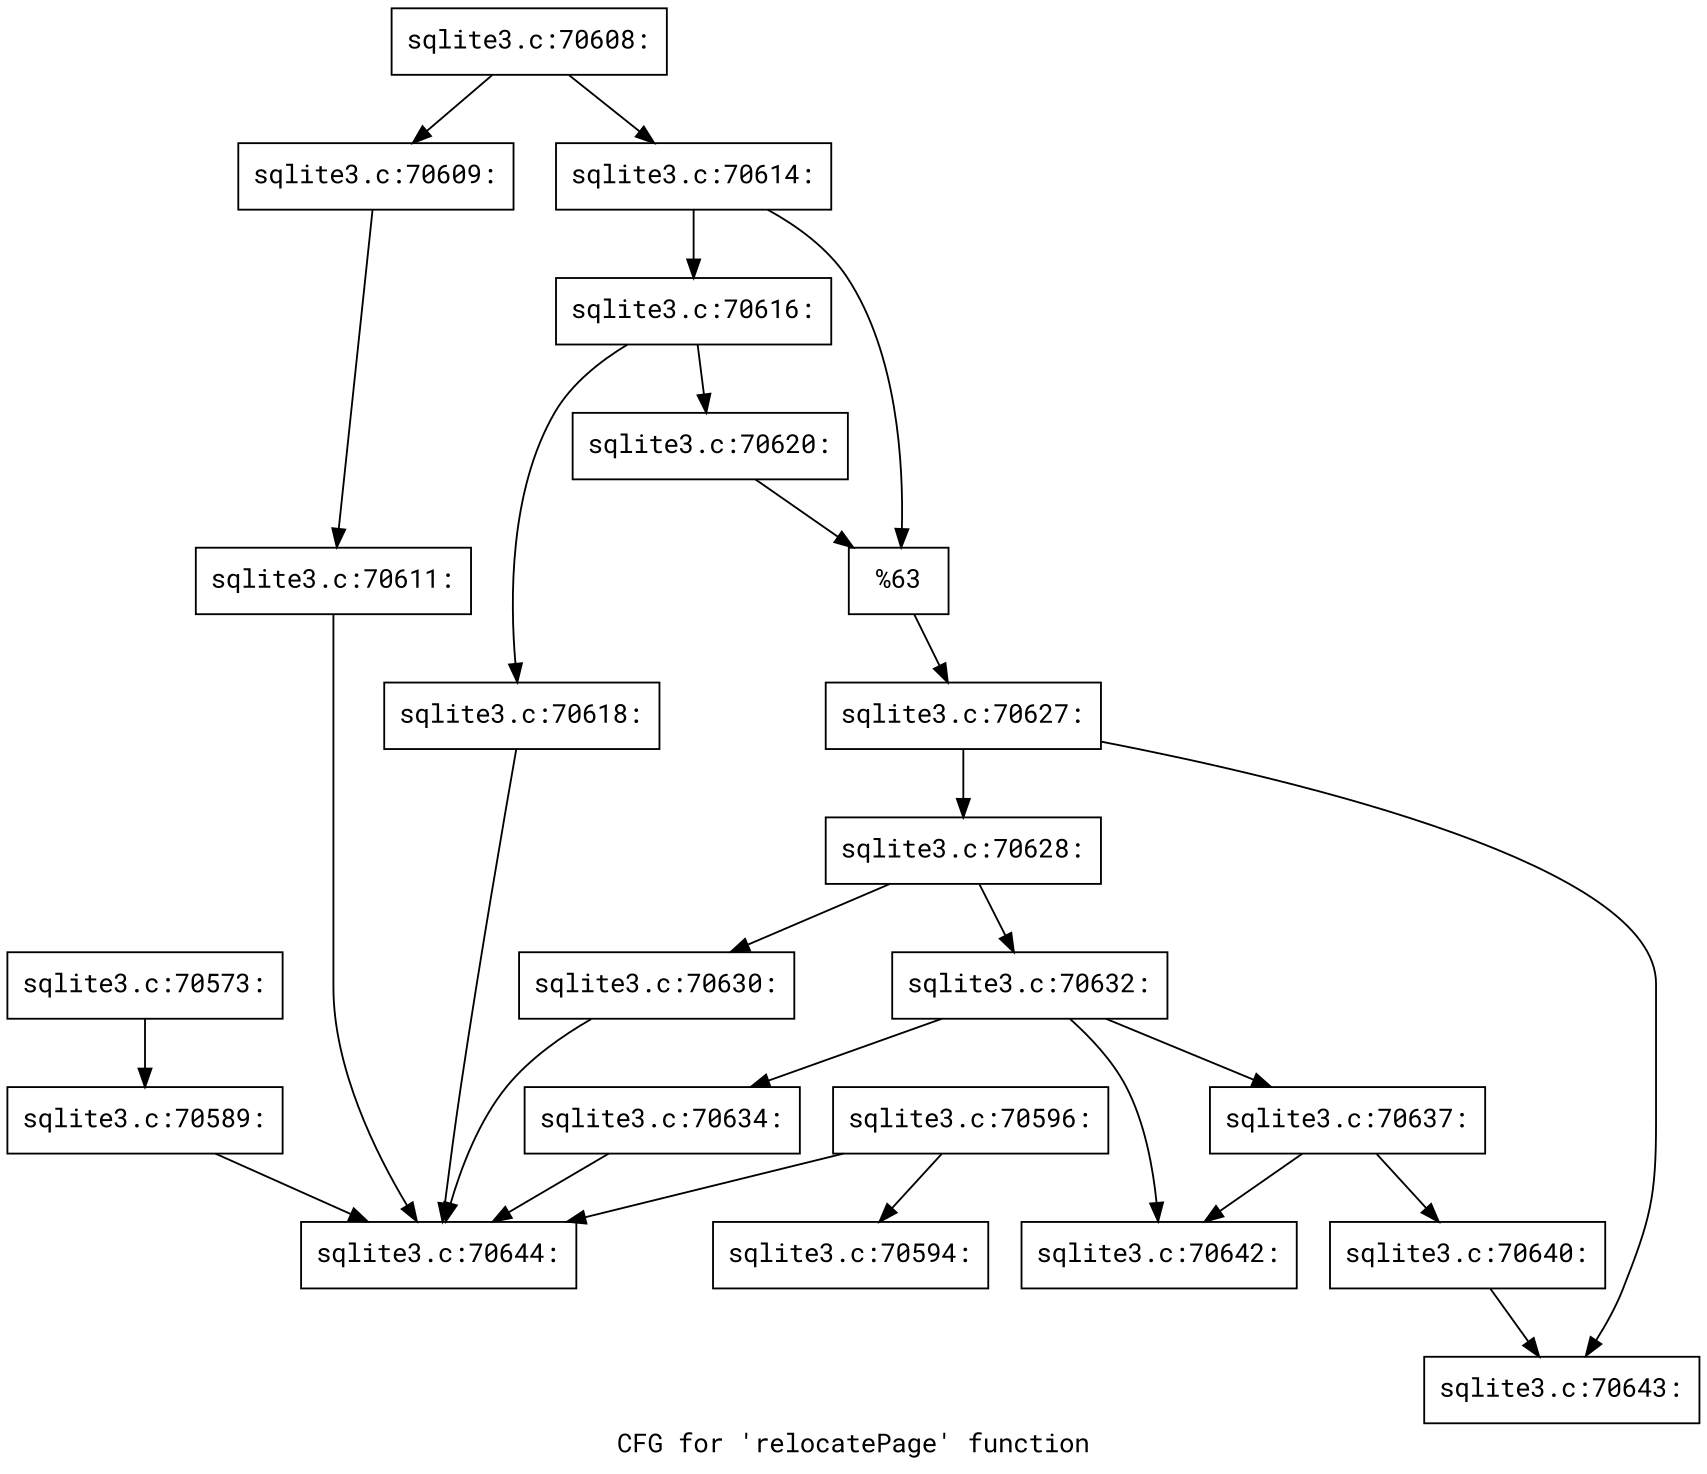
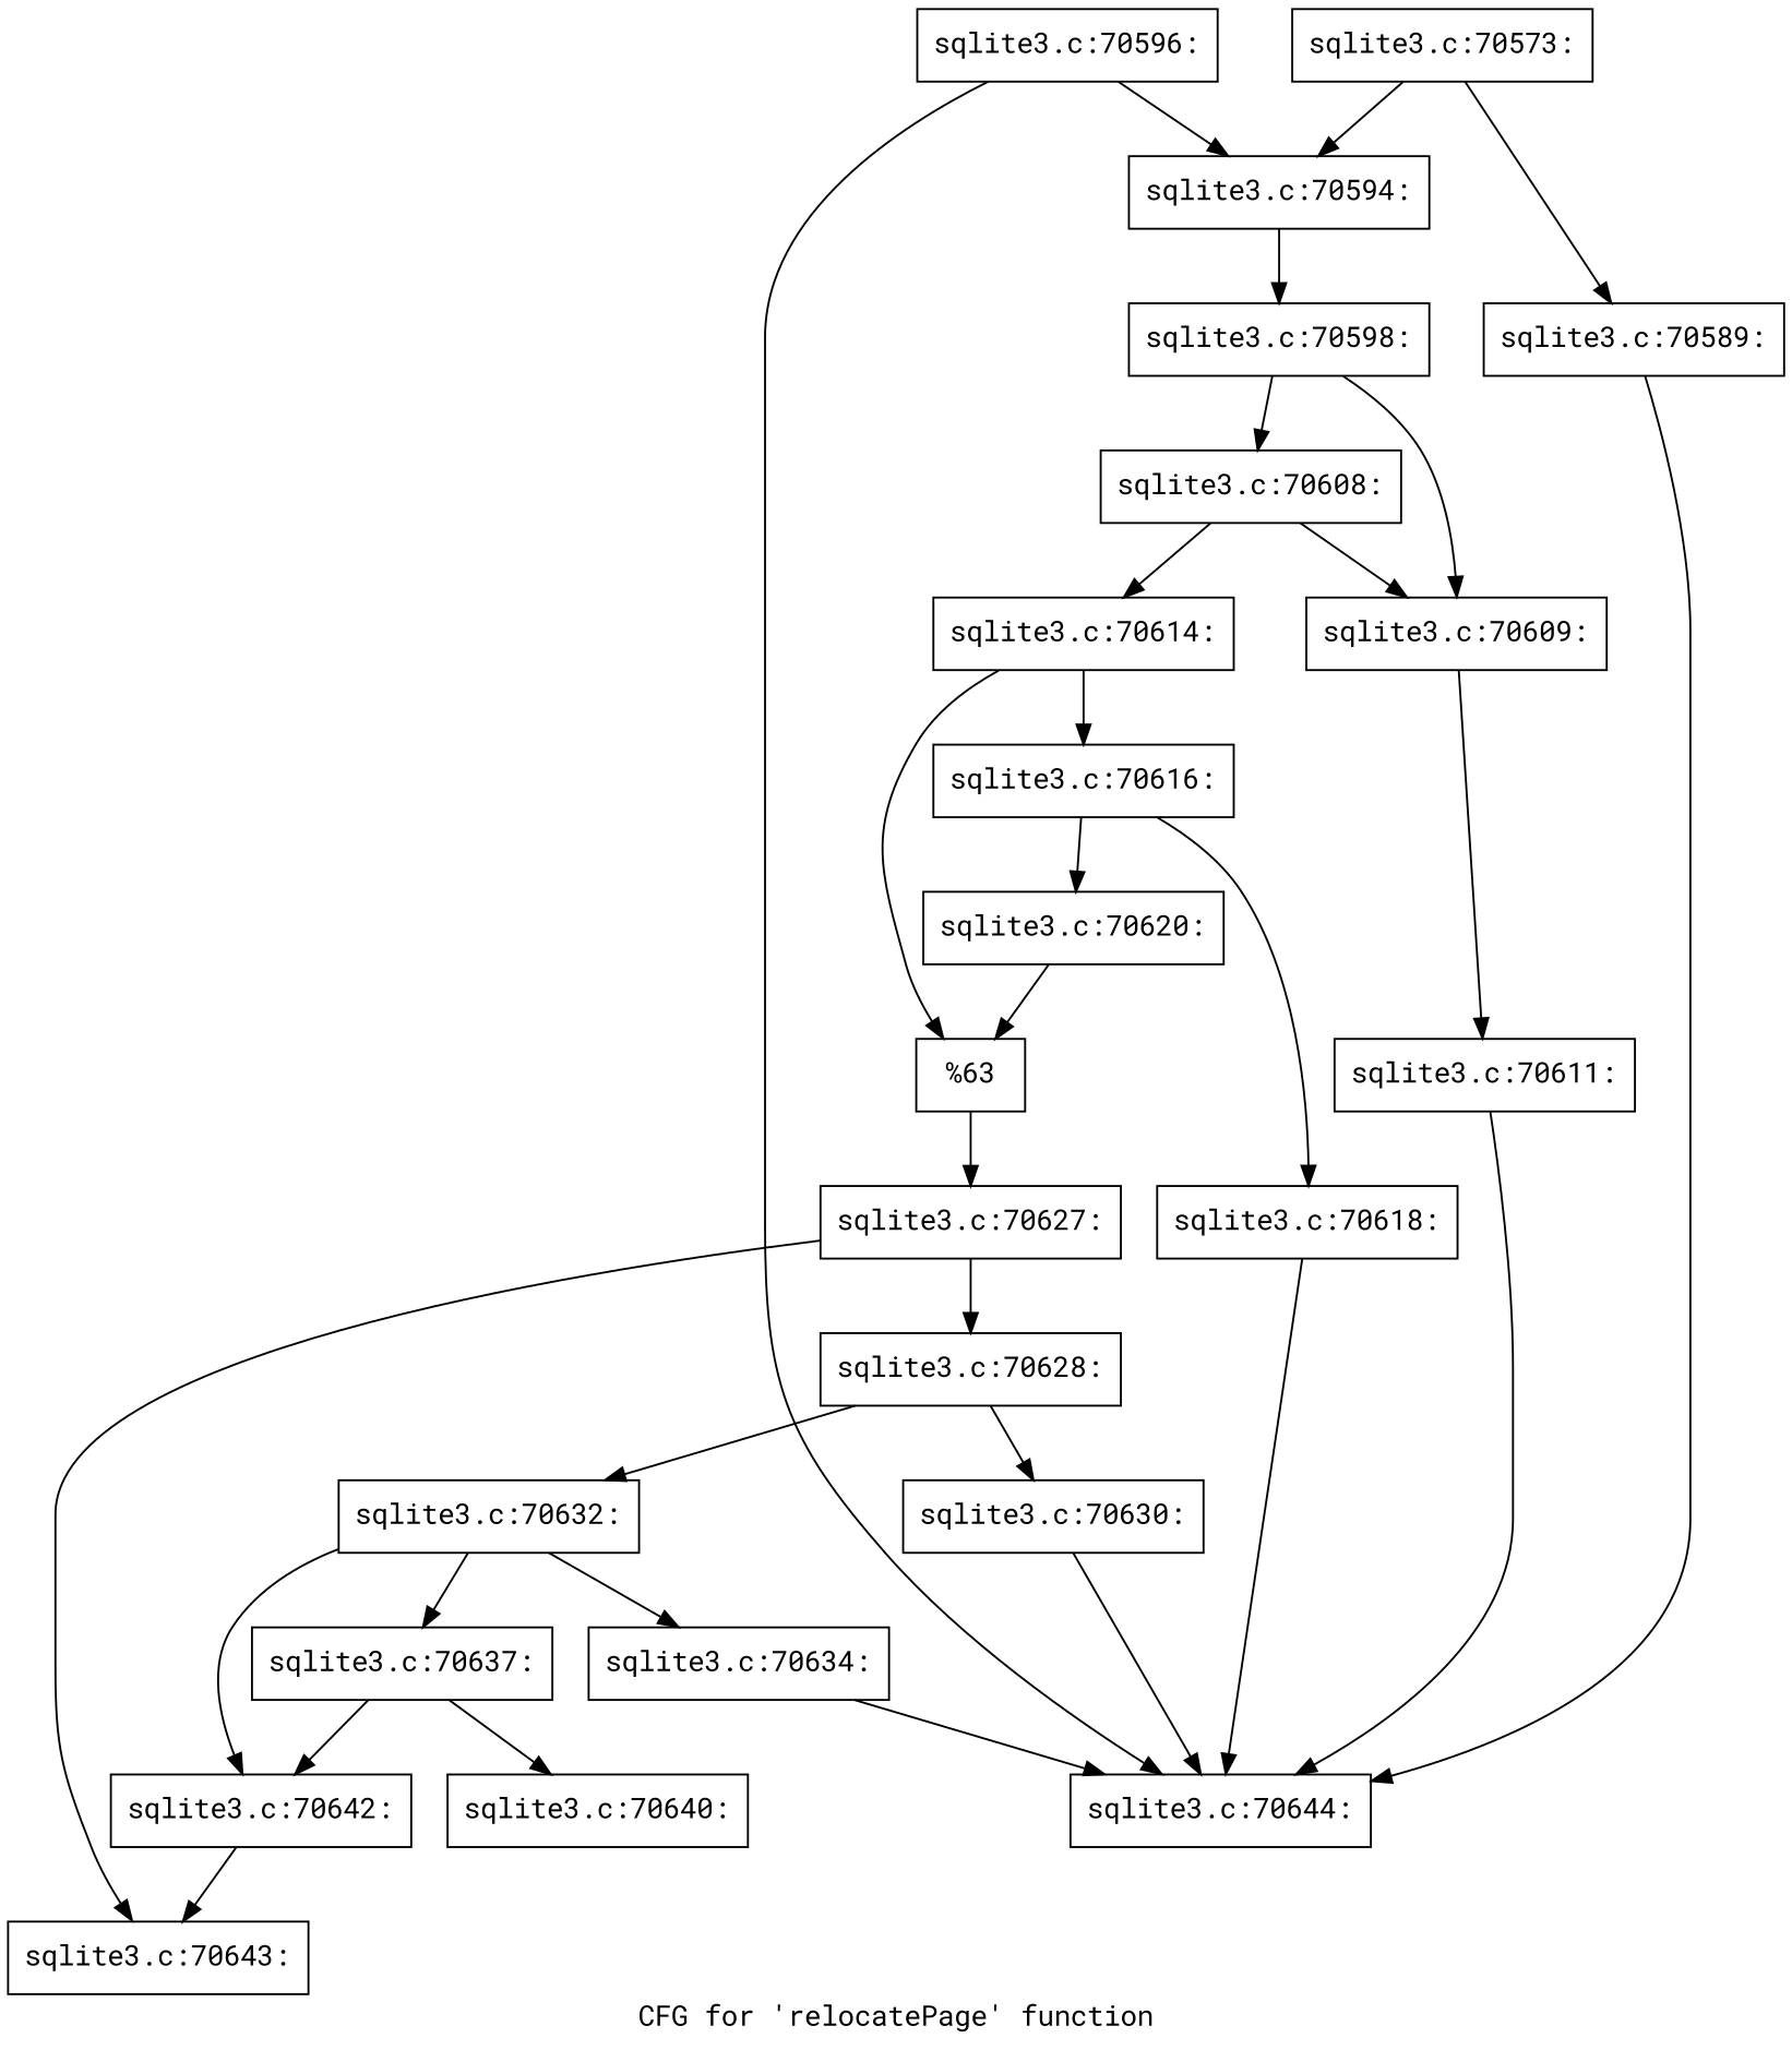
  digraph {
    fontname="Roboto Mono"
    label="CFG for 'relocatePage' function"
    node [fontname="Roboto Mono" shape=record]
    edge [fontname="Roboto Mono"]
    n1 [label="{sqlite3.c:70573:}"]
    n2 [label="{sqlite3.c:70589:}"]
    n3 [label="{sqlite3.c:70594:}"]
    n4 [label="{sqlite3.c:70644:}"]
+   n5 [label="{sqlite3.c:70598:}"]
    n6 [label="{sqlite3.c:70596:}"]
    n7 [label="{sqlite3.c:70609:}"]
    n8 [label="{sqlite3.c:70608:}"]
    n9 [label="{sqlite3.c:70611:}"]
    n10 [label="{sqlite3.c:70614:}"]
    n11 [label="{sqlite3.c:70616:}"]
    n12 [label="{%63}"]
    n13 [label="{sqlite3.c:70618:}"]
    n14 [label="{sqlite3.c:70620:}"]
    n15 [label="{sqlite3.c:70627:}"]
    n16 [label="{sqlite3.c:70628:}"]
    n17 [label="{sqlite3.c:70643:}"]
    n18 [label="{sqlite3.c:70630:}"]
    n19 [label="{sqlite3.c:70632:}"]
    n20 [label="{sqlite3.c:70634:}"]
    n21 [label="{sqlite3.c:70637:}"]
    n22 [label="{sqlite3.c:70642:}"]
    n23 [label="{sqlite3.c:70640:}"]
    n1 -> n2
+   n1 -> n3
    n2 -> n4
+   n3 -> n5
+   n5 -> n7
+   n5 -> n8
    n6 -> n3
    n6 -> n4
    n7 -> n9
    n8 -> n7
    n8 -> n10
    n9 -> n4
    n10 -> n11
    n10 -> n12
    n11 -> n13
    n11 -> n14
    n12 -> n15
    n13 -> n4
    n14 -> n12
    n15 -> n16
    n15 -> n17
    n16 -> n18
    n16 -> n19
    n18 -> n4
    n19 -> n20
    n19 -> n21
    n19 -> n22
    n20 -> n4
    n21 -> n22
    n21 -> n23
-   n23 -> n17
+   n22 -> n17
  }
